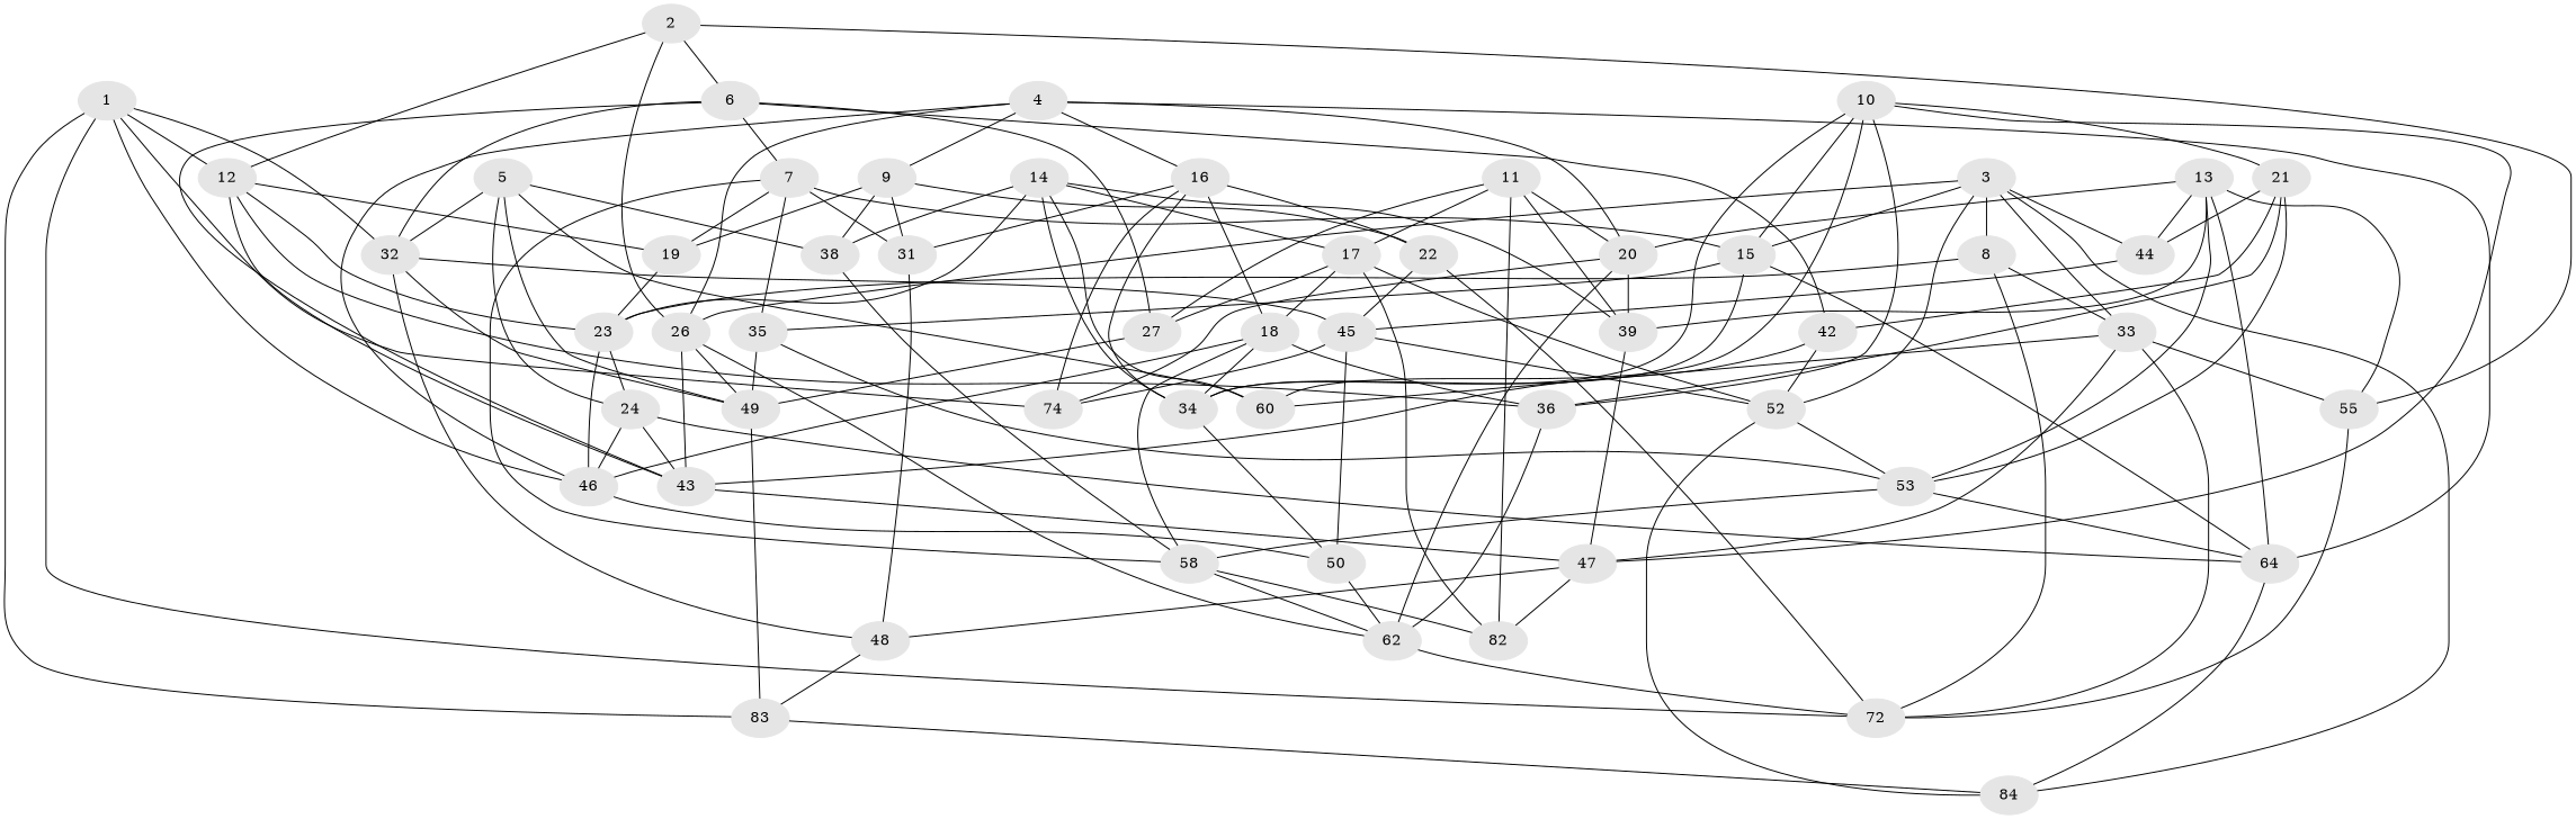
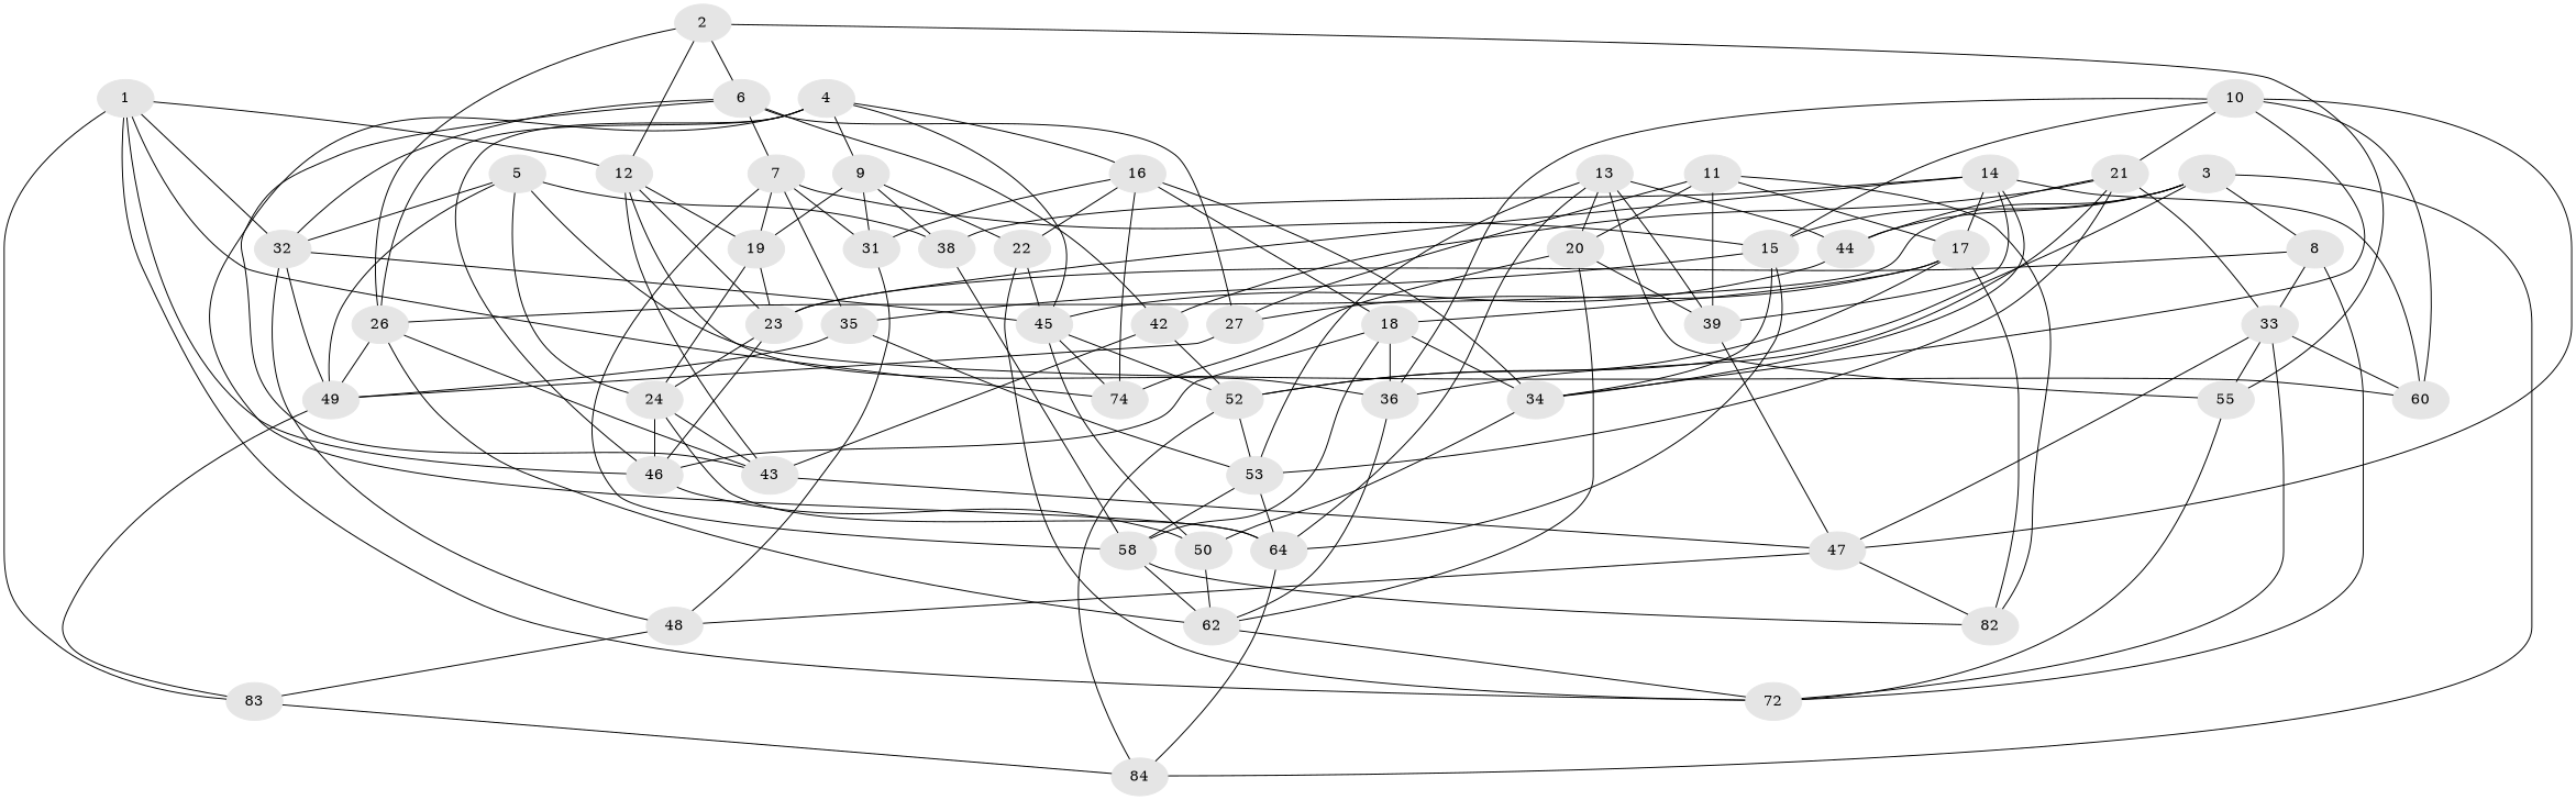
  graph {
    node [color=gray90 style=filled]
    1 [super="+28"]
    12 [super="+29"]
    32 [super="+66"]
    46 [super="+63"]
    72 [super="+92"]
    74
    83
    43 [super="+89"]
    19 [super="+90"]
    23 [super="+93"]
    36 [super="+41"]
    49 [super="+54"]
    45 [super="+65"]
    48
    50
    84
    6 [super="+51"]
    7 [super="+78"]
    27
    42
    2
    26 [super="+40"]
    55
    62 [super="+67"]
    3 [super="+30"]
    8
    15 [super="+80"]
    44
    52 [super="+59"]
    33 [super="+35"]
    64 [super="+77"]
    n32 [label=35]
    34 [super="+69"]
    53 [super="+79"]
    4 [super="+71"]
    9 [super="+81"]
    16 [super="+75"]
    20 [super="+85"]
    38
    31
    22
    18 [super="+57"]
    39 [super="+88"]
    5 [super="+87"]
    24 [super="+37"]
    60
    58 [super="+61"]
    47 [super="+70"]
    82
    10 [super="+76"]
    21 [super="+68"]
    11 [super="+91"]
    17 [super="+56"]
    13 [super="+73"]
    14 [super="+86"]
    1 -- 12
    1 -- 32
    1 -- 46
    1 -- 72
    1 -- 74
    1 -- 83
    12 -- 43
    12 -- 19
    12 -- 23
    12 -- 36
    32 -- 49
    32 -- 45
    32 -- 48
    46 -- 50
    83 -- 84
    43 -- 47
    19 -- 23
+   19 -- 24
    23 -- 46
    23 -- 24
    36 -- 62
    49 -- 83
    45 -- 74
    45 -- 50
    45 -- 52
    48 -- 83
    50 -- 62
    6 -- 32
    6 -- 43
    6 -- 7
    6 -- 27
    6 -- 42
    7 -- 19
    7 -- 15
    7 -- n32
    7 -- 31
    7 -- 58
    27 -- 49
    42 -- 43
    42 -- 52
    2 -- 12
    2 -- 6
    2 -- 26
    2 -- 55
    26 -- 43
    26 -- 49
    26 -- 62
    55 -- 72
    62 -- 72
    3 -- 84
    3 -- 26
    3 -- 8
    3 -- 15
    3 -- 44
    3 -- 52
    8 -- 72
    8 -- 23
    8 -- 33
    15 -- 64
    15 -- n32
    15 -- 34
    44 -- 45
    52 -- 84
    52 -- 53
    33 -- 72
    33 -- 55
    33 -- 60
    33 -- 47
    64 -- 84
    n32 -- 49
    n32 -- 53
    34 -- 50
    53 -- 64
    53 -- 58
    4 -- 46
    4 -- 26
    4 -- 64
    4 -- 9
    4 -- 16
-   4 -- 20
+   4 -- 45
    9 -- 19 [weight=2]
    9 -- 38
    9 -- 31
    9 -- 22
    16 -- 74
    16 -- 34
    16 -- 31
    16 -- 22
    16 -- 18
    20 -- 74
    20 -- 62
    20 -- 39
    38 -- 58
    31 -- 48
    22 -- 72
    22 -- 45
    18 -- 46
    18 -- 36
    18 -- 34
    18 -- 58
    39 -- 47
    5 -- 32 [weight=2]
    5 -- 49
    5 -- 38
    5 -- 24
    5 -- 60
    24 -- 46
    24 -- 43
    24 -- 64
    58 -- 62
    58 -- 82
    47 -- 48
    47 -- 82
    10 -- 36
    10 -- 15
    10 -- 34
    10 -- 60
    10 -- 47
    10 -- 21
    21 -- 36
    21 -- 42
    21 -- 44
-   3 -- 33
+   21 -- 33
    21 -- 53
    11 -- 27
    11 -- 20
    11 -- 39 [weight=2]
    11 -- 82
    11 -- 17
    17 -- 27
    17 -- 52
    17 -- 18
    17 -- 82
    13 -- 55
    13 -- 44
    13 -- 64
    13 -- 53
    13 -- 20
    13 -- 39
    14 -- 23
    14 -- 34
    14 -- 38
    14 -- 39
    14 -- 60
    14 -- 17
  }
